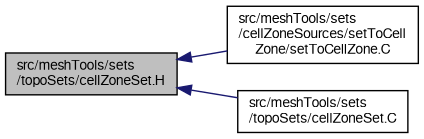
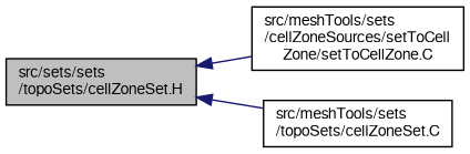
  digraph {
    rankdir=LR
    node [color=black fontname=FreeSans fontsize=10 shape=record]
    edge [color=midnightblue dir=back fontname=FreeSans fontsize=10 labelfontname=FreeSans labelfontsize=10 style=solid]
-   n1 [fillcolor=grey75 fontcolor=black height=0.2 label="src/meshTools/sets\l/topoSets/cellZoneSet.H" style=filled width=0.4]
+   n1 [fillcolor=grey75 fontcolor=black height=0.2 label="src/sets/sets\l/topoSets/cellZoneSet.H" style=filled width=0.4]
    n2 [height=0.2 label="src/meshTools/sets\l/cellZoneSources/setToCell\lZone/setToCellZone.C" width=0.4]
    n3 [height=0.2 label="src/meshTools/sets\l/topoSets/cellZoneSet.C" width=0.4]
    n1 -> n2
    n1 -> n3
  }
